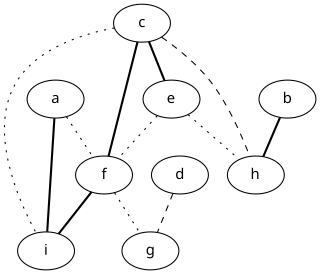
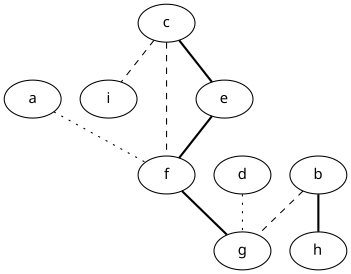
  graph {
    fontname="Noto Sans"
    node [fontname="Noto Sans"]
    edge [fontname="Noto Sans" style=bold]
    a
    i
    f
    b
    h
    g
    c
    e
    d
-   a -- i
    a -- f [style=dotted]
-   f -- i
-   f -- g [style=dotted]
+   f -- g
    b -- h
-   c -- i [style=dotted]
-   c -- f
-   c -- h [style=dashed]
+   b -- g [style=dashed]
+   c -- i [style=dashed]
+   c -- f [style=dashed]
    c -- e
-   e -- f [style=dotted]
-   e -- h [style=dotted]
-   d -- g [style=dashed]
+   e -- f
+   d -- g [style=dotted]
  }
